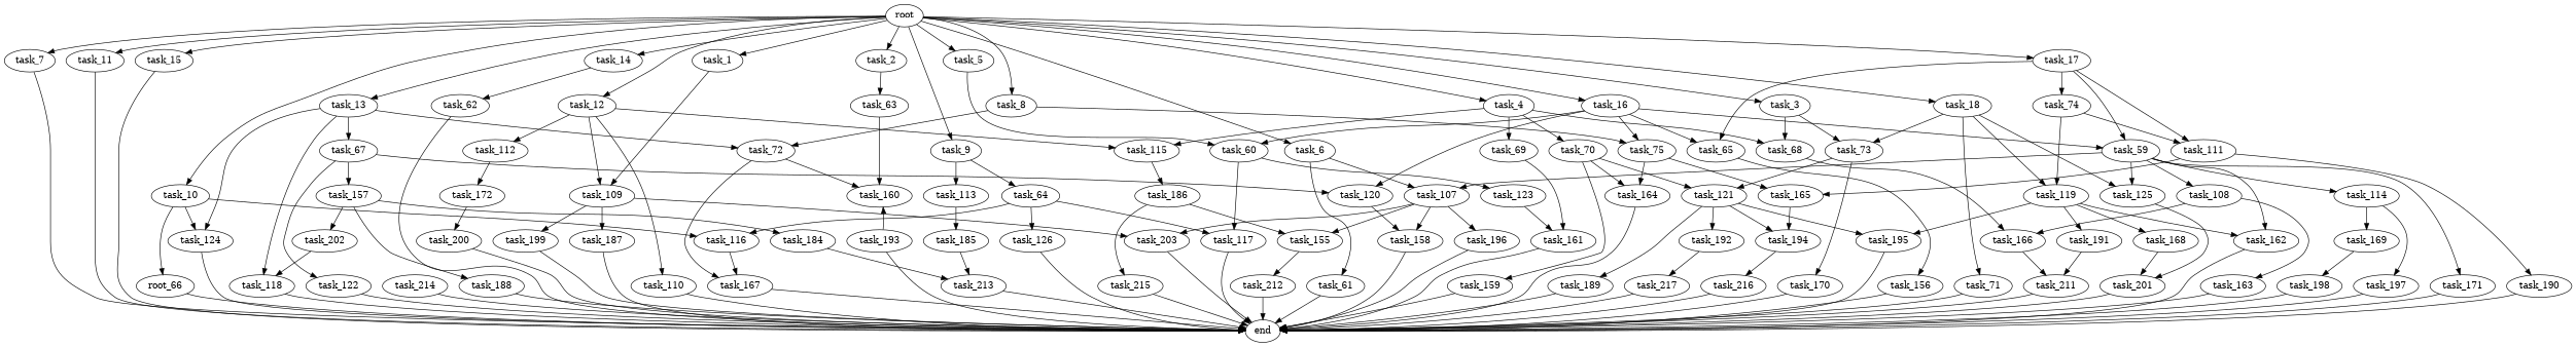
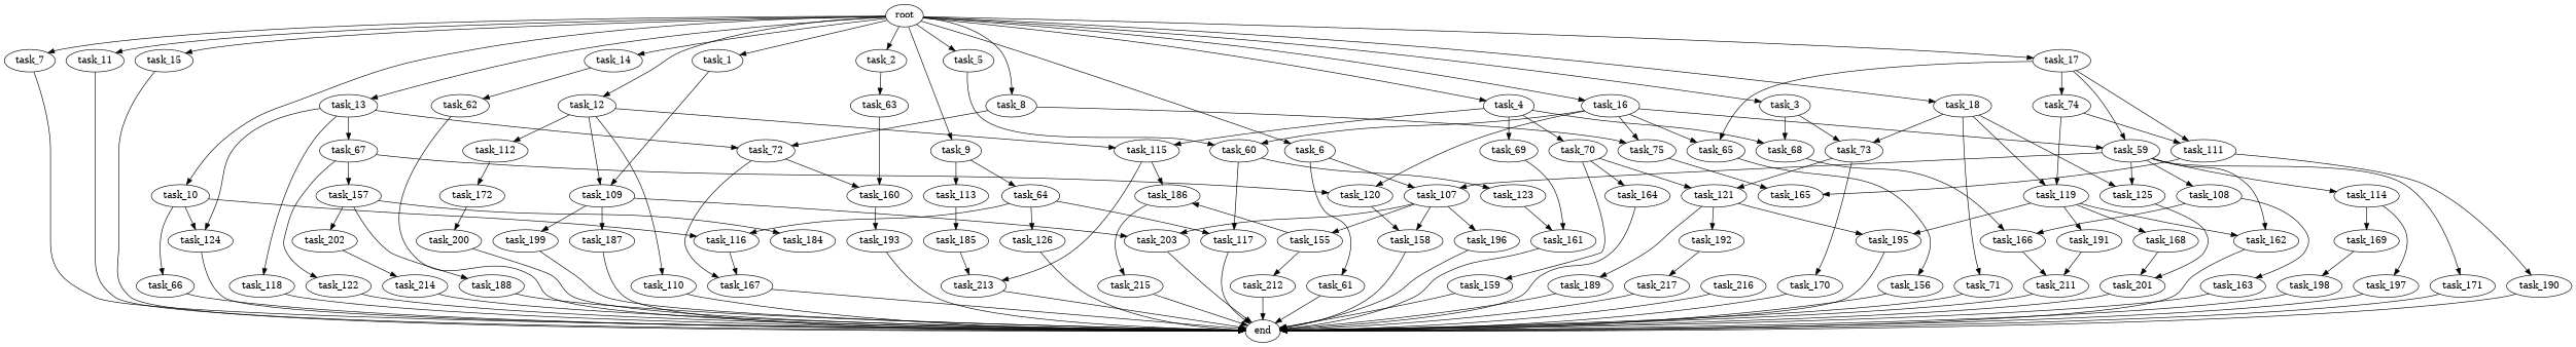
  digraph {
    root
    task_1
    task_2
    task_3
    task_4
    task_5
    task_6
    task_7
    task_8
    task_9
    task_10
    task_11
    task_12
    task_13
    task_14
    task_15
    task_16
    task_17
    task_18
    task_109
    task_63
    task_68
    task_73
    task_69
    task_70
    task_115
    task_60
    task_61
    task_107
    end
    task_72
    task_75
    task_64
    task_113
-   task_66 [label=root_66]
+   task_66
    task_116
    task_124
    task_110
    task_112
    task_67
    task_118
    task_62
    task_59
    task_65
    task_120
    task_74
    task_111
    task_71
    task_119
    task_125
    task_203
    task_187
    task_199
    task_160
    task_166
    task_121
    task_170
    task_161
    task_159
    task_164
    task_186
    task_117
    task_123
    task_155
    task_158
    task_196
    task_167
    task_165
    task_126
    task_185
    task_172
    task_122
    task_157
    task_108
    task_114
    task_162
    task_171
    task_156
    task_190
    task_168
    task_191
    task_195
    task_201
    task_163
    task_169
    task_197
    task_193
    task_184
    task_188
    task_202
    task_211
    task_189
    task_192
-   task_194
    task_212
    task_200
    task_213
    task_198
    task_215
    task_217
    task_216
    task_214
    root -> task_1
    root -> task_2
    root -> task_3
    root -> task_4
    root -> task_5
    root -> task_6
    root -> task_7
    root -> task_8
    root -> task_9
    root -> task_10
    root -> task_11
    root -> task_12
    root -> task_13
    root -> task_14
    root -> task_15
    root -> task_16
    root -> task_17
    root -> task_18
    task_1 -> task_109
    task_2 -> task_63
    task_3 -> task_68
    task_3 -> task_73
    task_4 -> task_68
    task_4 -> task_69
    task_4 -> task_70
    task_4 -> task_115
    task_5 -> task_60
    task_6 -> task_61
    task_6 -> task_107
    task_7 -> end
    task_8 -> task_72
    task_8 -> task_75
    task_9 -> task_64
    task_9 -> task_113
    task_10 -> task_66
    task_10 -> task_116
    task_10 -> task_124
    task_11 -> end
    task_12 -> task_109
    task_12 -> task_115
    task_12 -> task_110
    task_12 -> task_112
    task_13 -> task_72
    task_13 -> task_124
    task_13 -> task_67
    task_13 -> task_118
    task_14 -> task_62
    task_15 -> end
    task_16 -> task_60
    task_16 -> task_75
    task_16 -> task_59
    task_16 -> task_65
    task_16 -> task_120
    task_17 -> task_59
    task_17 -> task_65
    task_17 -> task_74
    task_17 -> task_111
    task_18 -> task_73
    task_18 -> task_71
    task_18 -> task_119
    task_18 -> task_125
    task_109 -> task_203
    task_109 -> task_187
    task_109 -> task_199
    task_63 -> task_160
    task_68 -> task_166
    task_73 -> task_121
    task_73 -> task_170
    task_69 -> task_161
    task_70 -> task_121
    task_70 -> task_159
    task_70 -> task_164
    task_115 -> task_186
    task_60 -> task_117
    task_60 -> task_123
    task_61 -> end
    task_107 -> task_203
    task_107 -> task_155
    task_107 -> task_158
    task_107 -> task_196
    task_72 -> task_160
    task_72 -> task_167
-   task_75 -> task_164
    task_75 -> task_165
    task_64 -> task_116
    task_64 -> task_117
    task_64 -> task_126
    task_113 -> task_185
    task_66 -> end
    task_116 -> task_167
    task_124 -> end
    task_110 -> end
    task_112 -> task_172
    task_67 -> task_120
    task_67 -> task_122
    task_67 -> task_157
    task_118 -> end
    task_62 -> end
    task_59 -> task_107
    task_59 -> task_125
    task_59 -> task_108
    task_59 -> task_114
    task_59 -> task_162
    task_59 -> task_171
    task_65 -> task_156
    task_120 -> task_158
    task_74 -> task_111
    task_74 -> task_119
    task_111 -> task_165
    task_111 -> task_190
    task_71 -> end
    task_119 -> task_162
    task_119 -> task_168
    task_119 -> task_191
    task_119 -> task_195
    task_125 -> task_201
    task_203 -> end
    task_187 -> end
    task_199 -> end
-   task_193 -> task_160
+   task_160 -> task_193
    task_166 -> task_211
    task_121 -> task_195
    task_121 -> task_189
    task_121 -> task_192
-   task_121 -> task_194
    task_170 -> end
    task_161 -> end
    task_159 -> end
    task_164 -> end
    task_186 -> task_215
    task_117 -> end
    task_123 -> task_161
-   task_186 -> task_155
+   task_155 -> task_186
    task_155 -> task_212
    task_158 -> end
    task_196 -> end
    task_167 -> end
-   task_165 -> task_194
    task_126 -> end
    task_185 -> task_213
    task_172 -> task_200
    task_122 -> end
    task_157 -> task_184
    task_157 -> task_188
    task_157 -> task_202
    task_108 -> task_166
    task_108 -> task_163
    task_114 -> task_169
    task_114 -> task_197
    task_162 -> end
    task_171 -> end
    task_156 -> end
    task_190 -> end
    task_168 -> task_201
    task_191 -> task_211
    task_195 -> end
    task_201 -> end
    task_163 -> end
    task_169 -> task_198
    task_197 -> end
    task_193 -> end
-   task_184 -> task_213
+   task_115 -> task_213
    task_188 -> end
-   task_202 -> task_118
+   task_202 -> task_214
    task_211 -> end
    task_189 -> end
    task_192 -> task_217
-   task_194 -> task_216
    task_212 -> end
    task_200 -> end
    task_213 -> end
    task_198 -> end
    task_215 -> end
    task_217 -> end
    task_216 -> end
    task_214 -> end
  }
